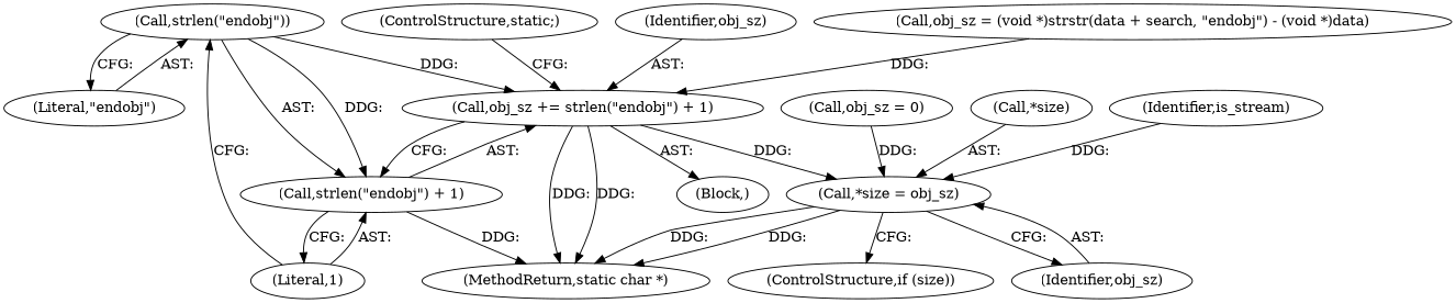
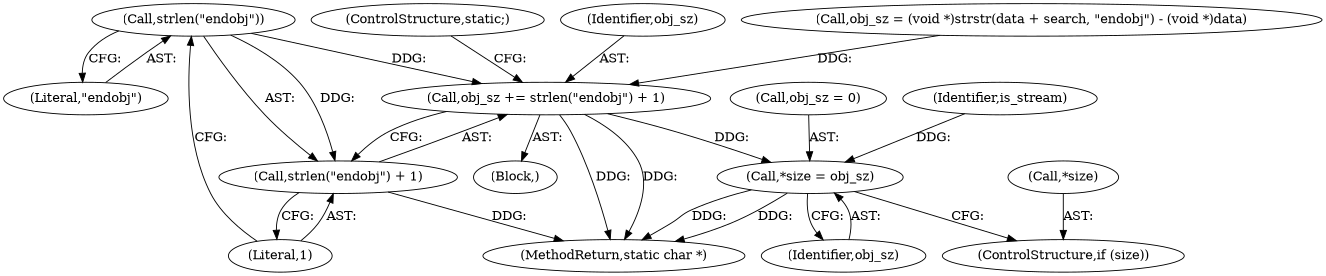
  digraph {
    n1 [label="(Call,strlen(\"endobj\"))"]
    n2 [label="(Call,obj_sz += strlen(\"endobj\") + 1)"]
    n3 [label="(Call,strlen(\"endobj\") + 1)"]
    n4 [label="(Literal,\"endobj\")"]
    n5 [label="(Call,*size = obj_sz)"]
    n6 [label="(MethodReturn,static char *)"]
    n7 [label="(Block,)"]
    n8 [label="(Literal,1)"]
    n9 [label="(ControlStructure,if (size))"]
    n10 [label="(Identifier,obj_sz)"]
    n11 [label="(Call,obj_sz = 0)"]
    n12 [label="(Call,*size)"]
    n13 [label="(Identifier,is_stream)"]
    n14 [label="(ControlStructure,static;)"]
    n15 [label="(Identifier,obj_sz)"]
    n16 [label="(Call,obj_sz = (void *)strstr(data + search, \"endobj\") - (void *)data)"]
    n1 -> n2 [label="DDG: "]
    n1 -> n3 [label="AST: "]
    n1 -> n3 [label="DDG: "]
    n1 -> n4 [label="CFG: "]
    n2 -> n3 [label="CFG: "]
    n2 -> n5 [label="DDG: "]
    n2 -> n6 [label="DDG: "]
    n2 -> n6 [label="DDG: "]
    n2 -> n7 [label="AST: "]
    n3 -> n2 [label="AST: "]
    n3 -> n6 [label="DDG: "]
    n3 -> n8 [label="CFG: "]
    n4 -> n1 [label="AST: "]
    n5 -> n6 [label="DDG: "]
    n5 -> n6 [label="DDG: "]
    n5 -> n9 [label="CFG: "]
    n5 -> n10 [label="CFG: "]
    n8 -> n1 [label="CFG: "]
    n8 -> n3 [label="AST: "]
    n10 -> n5 [label="AST: "]
-   n11 -> n5 [label="DDG: "]
-   n12 -> n5 [label="AST: "]
+   n11 -> n5 [label="AST: "]
+   n12 -> n9 [label="AST: "]
    n13 -> n5 [label="DDG: "]
    n14 -> n2 [label="CFG: "]
    n15 -> n2 [label="AST: "]
    n16 -> n2 [label="DDG: "]
  }
